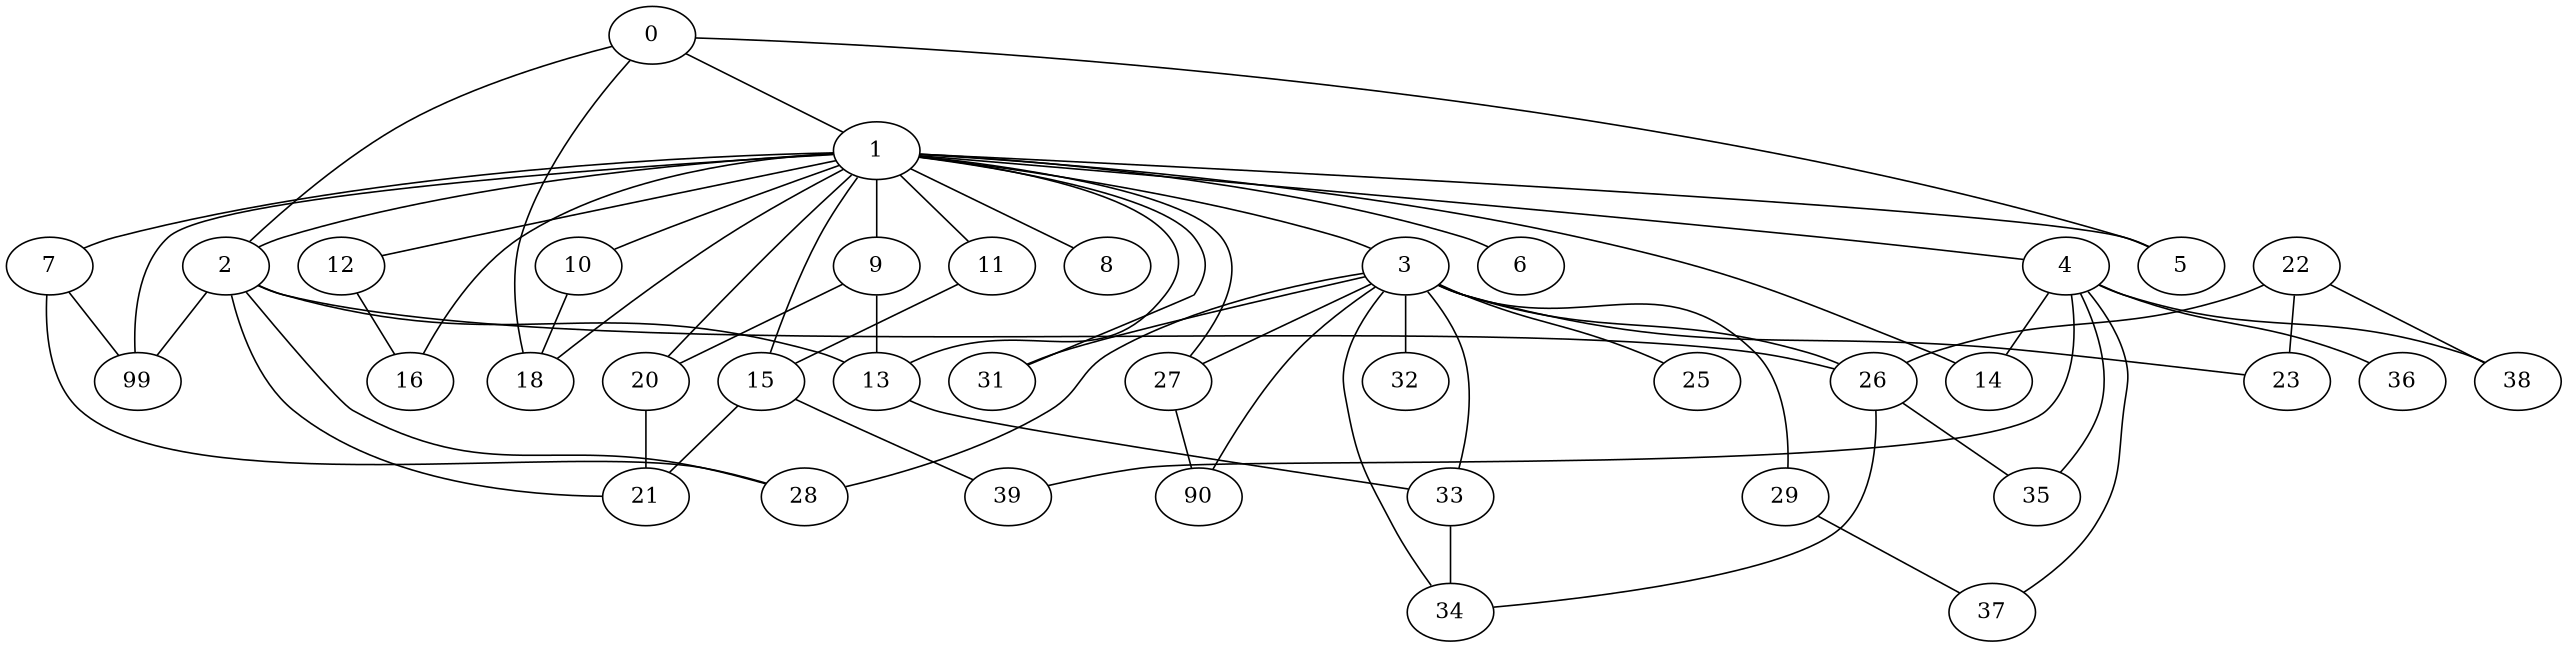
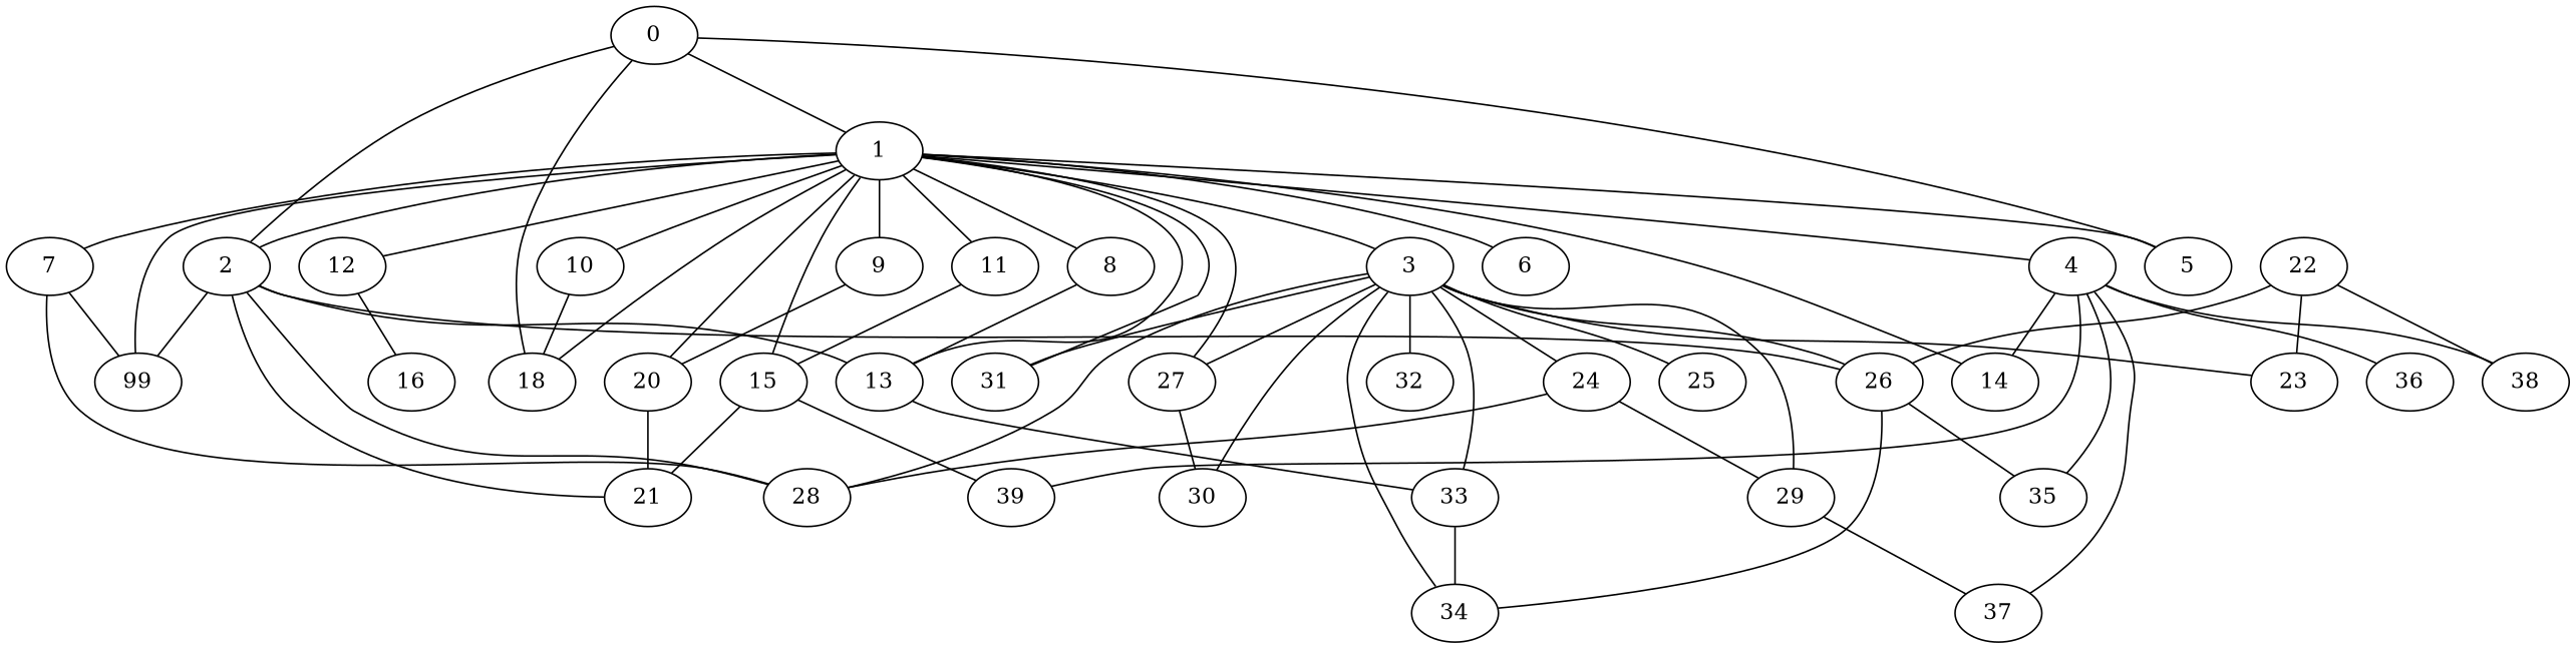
  graph {
    0
    1
    2
    18
    5
    3
    4
    6
    7
    8
    9
    10
    11
    12
    13
    14
    15
    16
    n19 [label=99]
    20
    27
    31
    21
    26
    28
    32
    34
    33
    23
+   24
    25
    29
-   30 [label=90]
+   30
    35
    36
    37
    38
    39
    22
    0 -- 1
    0 -- 2
    0 -- 18
    0 -- 5
    1 -- 2
    1 -- 18
    1 -- 5
    1 -- 3
    1 -- 4
    1 -- 6
    1 -- 7
    1 -- 8
    1 -- 9
    1 -- 10
    1 -- 11
    1 -- 12
    1 -- 13
    1 -- 14
    1 -- 15
-   1 -- 16
    1 -- n19
    1 -- 20
    1 -- 27
    1 -- 31
    2 -- 13
    2 -- n19
    2 -- 21
    2 -- 26
    2 -- 28
    3 -- 27
    3 -- 31
    3 -- 26
    3 -- 28
    3 -- 32
    3 -- 34
    3 -- 33
    3 -- 23
+   3 -- 24
    3 -- 25
    3 -- 29
    3 -- 30
    4 -- 14
    4 -- 35
    4 -- 36
    4 -- 37
    4 -- 38
    4 -- 39
    7 -- n19
    7 -- 28
-   9 -- 13
+   8 -- 13
    9 -- 20
    10 -- 18
    11 -- 15
    12 -- 16
    13 -- 33
    15 -- 21
    15 -- 39
    20 -- 21
    27 -- 30
    26 -- 34
    26 -- 35
    33 -- 34
+   24 -- 28
+   24 -- 29
    29 -- 37
    22 -- 26
    22 -- 23
    22 -- 38
  }
